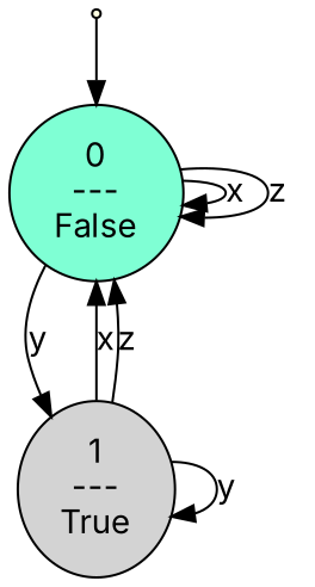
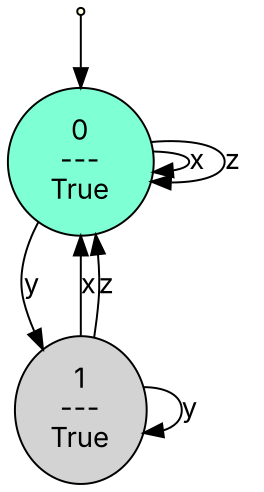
  digraph {
    fontname=Inter
    node [style=filled fontname=Inter]
    edge [fontname=Inter]
    0 [shape=point fillcolor=lightyellow]
-   n2 [label="0\n---\nFalse" fillcolor=aquamarine]
+   n2 [label="0\n---\nTrue" fillcolor=aquamarine]
    n3 [label="1\n---\nTrue" fillcolor=lightgrey]
    0 -> n2
    n2 -> n2 [label=x]
    n2 -> n2 [label=z]
    n2 -> n3 [label=y]
    n3 -> n2 [label=x]
    n3 -> n2 [label=z]
    n3 -> n3 [label=y]
  }
